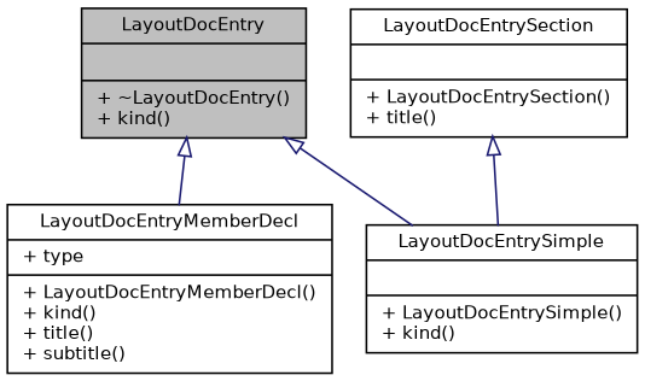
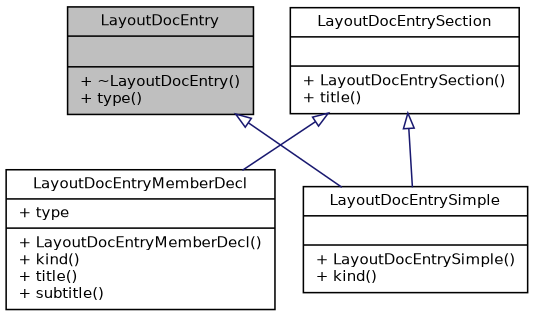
  digraph {
    node [color=black fillcolor=white fontname=Helvetica fontsize=10 shape=record style=filled]
    edge [arrowtail=onormal color=midnightblue dir=back fontname=Helvetica fontsize=10 labelfontname=Helvetica labelfontsize=10 style=solid]
-   n1 [fillcolor=grey75 fontcolor=black height=0.2 label="{LayoutDocEntry\n||+ ~LayoutDocEntry()\l+ kind()\l}" width=0.4]
+   n1 [fillcolor=grey75 fontcolor=black height=0.2 label="{LayoutDocEntry\n||+ ~LayoutDocEntry()\l+ type()\l}" width=0.4]
    n2 [height=0.2 label="{LayoutDocEntryMemberDecl\n|+ type\l|+ LayoutDocEntryMemberDecl()\l+ kind()\l+ title()\l+ subtitle()\l}" width=0.4]
    n3 [height=0.2 label="{LayoutDocEntrySimple\n||+ LayoutDocEntrySimple()\l+ kind()\l}" width=0.4]
    n4 [height=0.2 label="{LayoutDocEntrySection\n||+ LayoutDocEntrySection()\l+ title()\l}" width=0.4]
-   n1 -> n2
+   n4 -> n2
    n1 -> n3
    n4 -> n3
  }
